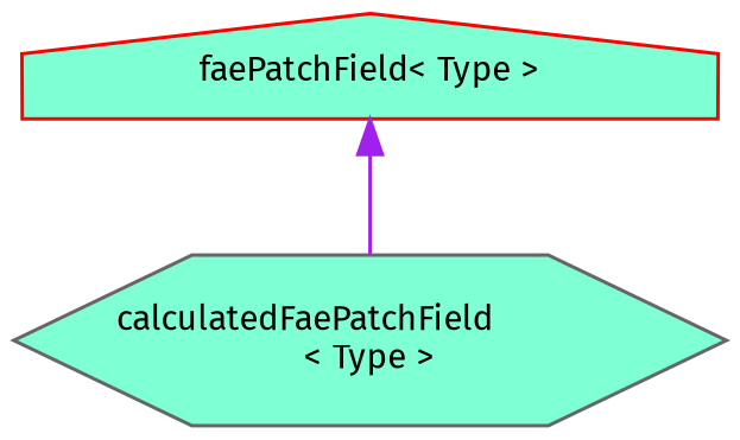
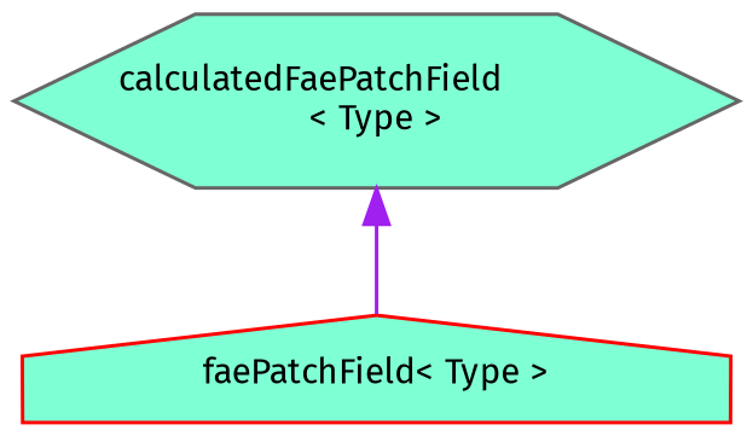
  digraph {
    fontname="Fira Sans"
    node [fillcolor=aquamarine fontname="Fira Sans" fontsize=10 style=filled]
    n1 [color=gray40 fontcolor=black height=0.2 label="calculatedFaePatchField\l\< Type \>" shape=hexagon width=0.4]
    n2 [color=red height=0.2 label="faePatchField\< Type \>" shape=house width=0.4]
-   n2 -> n1 [color=purple dir=back fontname="Fira Sans" fontsize=10 labelfontname=Helvetica labelfontsize=10 style=solid]
+   n1 -> n2 [color=purple dir=back fontname="Fira Sans" fontsize=10 labelfontname=Helvetica labelfontsize=10 style=solid]
  }
